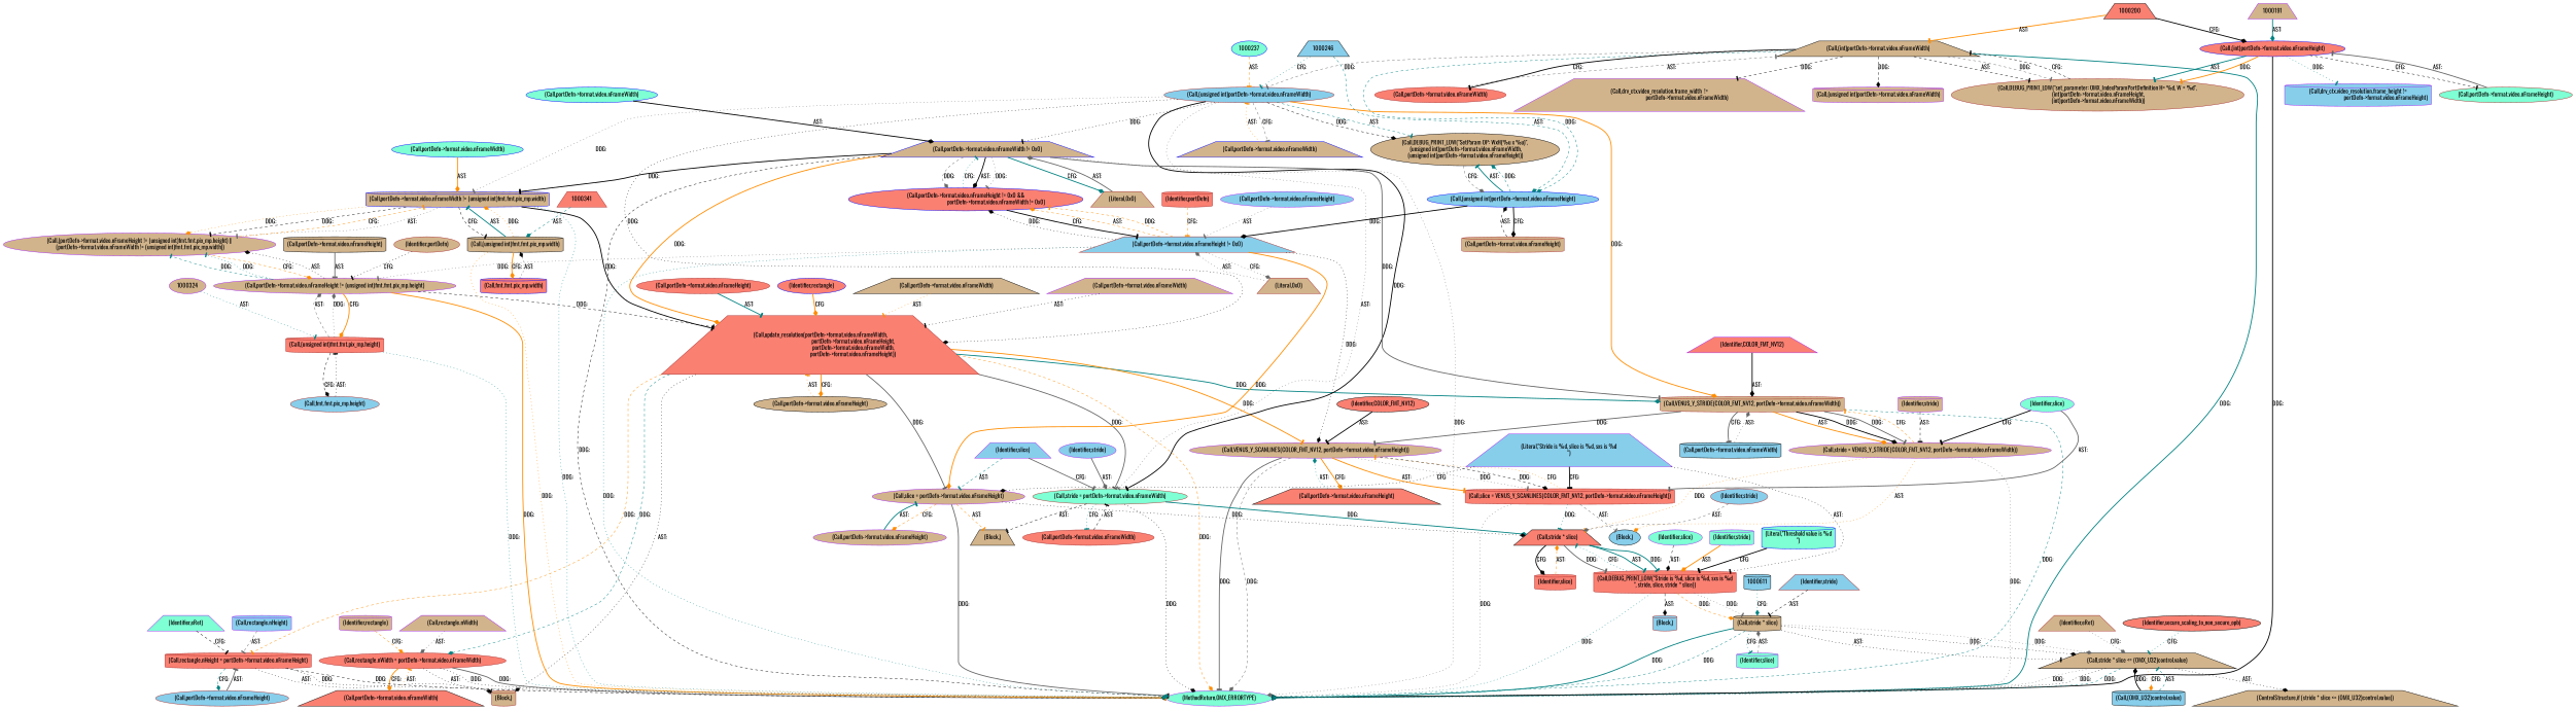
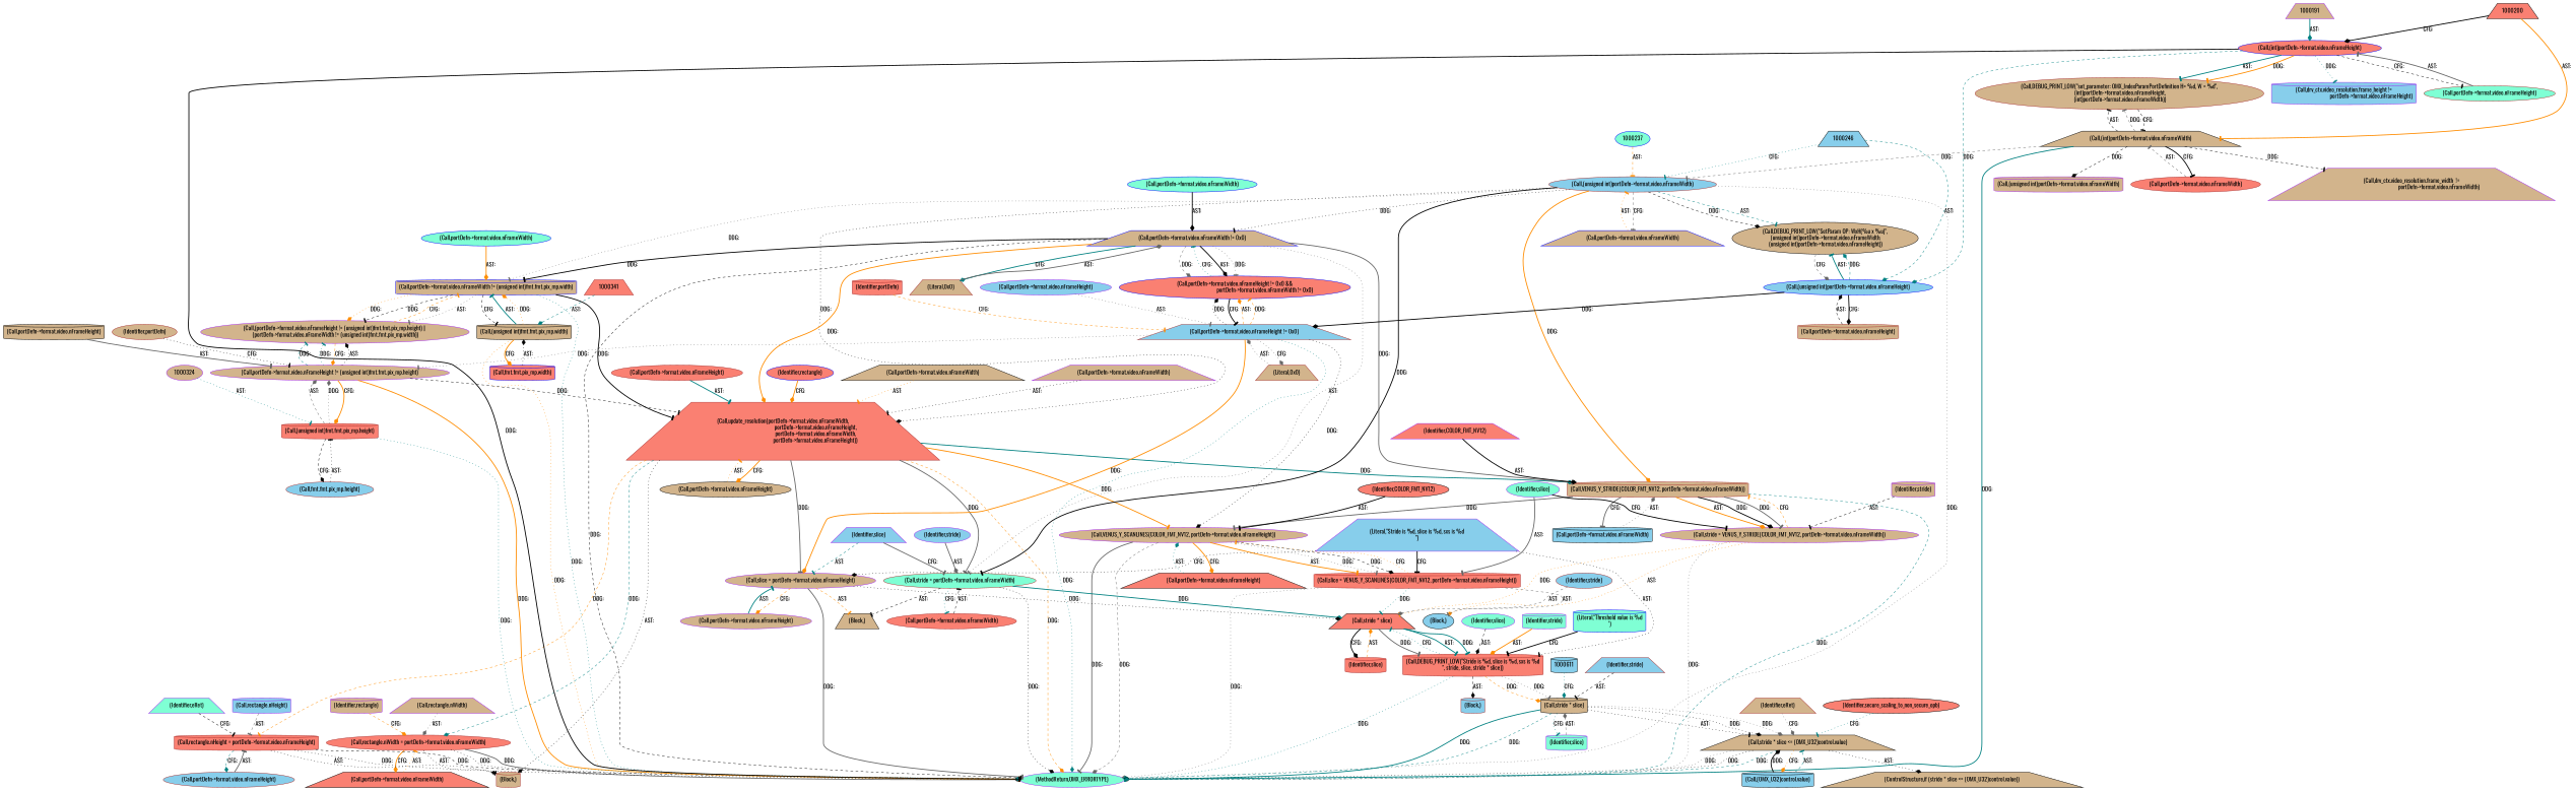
  digraph {
    fontname=Oswald
    node [color=brown fillcolor=tan fontname=Oswald shape=ellipse style=filled]
    edge [arrowhead=tee color=black fontname=Oswald style=dotted]
    n1 [fillcolor=salmon label="(Call,update_resolution(portDefn->format.video.nFrameWidth,\n                                                   portDefn->format.video.nFrameHeight,\n                                                   portDefn->format.video.nFrameWidth,\n                                                   portDefn->format.video.nFrameHeight))" shape=trapezium]
    n2 [fillcolor=salmon label="(Call,rectangle.nWidth = portDefn->format.video.nFrameWidth)"]
    n3 [fillcolor=salmon label="(Call,rectangle.nHeight = portDefn->format.video.nFrameHeight)" shape=cylinder]
    n4 [label="(Call,VENUS_Y_STRIDE(COLOR_FMT_NV12, portDefn->format.video.nFrameWidth))" shape=cylinder]
    n5 [color=purple label="(Call,VENUS_Y_SCANLINES(COLOR_FMT_NV12, portDefn->format.video.nFrameHeight))"]
    n6 [fillcolor=aquamarine label="(Call,stride = portDefn->format.video.nFrameWidth)"]
    n7 [color=purple label="(Call,slice = portDefn->format.video.nFrameHeight)"]
    n8 [color=black label="(Call,portDefn->format.video.nFrameHeight)"]
    n9 [color=purple fillcolor=aquamarine label="(MethodReturn,OMX_ERRORTYPE)"]
    n10 [label="(Block,)" shape=cylinder]
    n11 [color=black fillcolor=salmon label="(Call,portDefn->format.video.nFrameWidth)" shape=trapezium]
    n12 [fillcolor=skyblue label="(Call,portDefn->format.video.nFrameHeight)"]
    n13 [color=purple label="(Call,stride = VENUS_Y_STRIDE(COLOR_FMT_NV12, portDefn->format.video.nFrameWidth))"]
    n14 [color=black fillcolor=skyblue label="(Call,portDefn->format.video.nFrameWidth)" shape=cylinder]
    n15 [fillcolor=salmon label="(Call,slice = VENUS_Y_SCANLINES(COLOR_FMT_NV12, portDefn->format.video.nFrameHeight))" shape=cylinder]
    n16 [color=black fillcolor=salmon label="(Call,portDefn->format.video.nFrameHeight)" shape=trapezium]
    n17 [color=black fillcolor=salmon label="(Call,stride * slice)" shape=trapezium]
    n18 [fillcolor=salmon label="(Call,portDefn->format.video.nFrameWidth)"]
    n19 [color=black label="(Block,)" shape=trapezium]
    n20 [color=purple label="(Call,portDefn->format.video.nFrameHeight)"]
    n21 [color=blue label="(Call,portDefn->format.video.nFrameWidth != (unsigned int)fmt.fmt.pix_mp.width)" shape=cylinder]
    n22 [color=black label="(Call,(unsigned int)fmt.fmt.pix_mp.width)" shape=cylinder]
    n23 [color=purple label="(Call,(portDefn->format.video.nFrameHeight != (unsigned int)fmt.fmt.pix_mp.height) ||\n (portDefn->format.video.nFrameWidth != (unsigned int)fmt.fmt.pix_mp.width))"]
    n24 [color=blue fillcolor=salmon label="(Call,fmt.fmt.pix_mp.width)" shape=cylinder]
    n25 [color=purple label="(Call,portDefn->format.video.nFrameHeight != (unsigned int)fmt.fmt.pix_mp.height)"]
    n26 [fillcolor=skyblue label="(Call,(unsigned int)portDefn->format.video.nFrameWidth)"]
    n27 [color=blue label="(Call,portDefn->format.video.nFrameWidth != 0x0)" shape=trapezium]
    n28 [color=black label="(Call,DEBUG_PRINT_LOW(\"SetParam OP: WxH(%u x %u)\",\n (unsigned int)portDefn->format.video.nFrameWidth,\n (unsigned int)portDefn->format.video.nFrameHeight))"]
    n29 [color=blue label="(Call,portDefn->format.video.nFrameWidth)" shape=trapezium]
    n30 [color=blue fillcolor=salmon label="(Call,portDefn->format.video.nFrameHeight != 0x0 &&\n                                               portDefn->format.video.nFrameWidth != 0x0)"]
    n31 [label="(Literal,0x0)" shape=trapezium]
    n32 [color=blue fillcolor=skyblue label="(Call,(unsigned int)portDefn->format.video.nFrameHeight)"]
    n33 [color=black label="(Call,(int)portDefn->format.video.nFrameWidth)" shape=trapezium]
    n34 [fillcolor=salmon label="(Call,portDefn->format.video.nFrameWidth)"]
    n35 [label="(Call,DEBUG_PRINT_LOW(\"set_parameter: OMX_IndexParamPortDefinition H= %d, W = %d\",\n (int)portDefn->format.video.nFrameHeight,\n (int)portDefn->format.video.nFrameWidth))"]
    n36 [color=purple label="(Call,drv_ctx.video_resolution.frame_width  !=\n                                           portDefn->format.video.nFrameWidth)" shape=trapezium]
    n37 [color=purple label="(Call,(unsigned int)portDefn->format.video.nFrameWidth)" shape=cylinder]
    n38 [fillcolor=skyblue label="(Call,portDefn->format.video.nFrameHeight != 0x0)" shape=trapezium]
    n39 [fillcolor=salmon label="(Call,(unsigned int)fmt.fmt.pix_mp.height)" shape=cylinder]
    n40 [fillcolor=skyblue label="(Call,fmt.fmt.pix_mp.height)"]
    n41 [label="(Literal,0x0)" shape=trapezium]
    n42 [label="(Call,portDefn->format.video.nFrameHeight)" shape=cylinder]
    n43 [color=blue fillcolor=salmon label="(Call,(int)portDefn->format.video.nFrameHeight)"]
    n44 [color=purple fillcolor=skyblue label="(Call,drv_ctx.video_resolution.frame_height !=\n                                           portDefn->format.video.nFrameHeight)" shape=cylinder]
    n45 [fillcolor=aquamarine label="(Call,portDefn->format.video.nFrameHeight)"]
    n46 [color=black fillcolor=skyblue label="(Block,)"]
    n47 [fillcolor=salmon label="(Call,DEBUG_PRINT_LOW(\"Stride is %d, slice is %d, sxs is %d\n\", stride, slice, stride * slice))" shape=cylinder]
    n48 [fillcolor=salmon label="(Identifier,slice)" shape=cylinder]
    n49 [color=black label="(Call,stride * slice)" shape=cylinder]
    n50 [fillcolor=skyblue label="(Block,)" shape=cylinder]
    n51 [color=black label="(Call,stride * slice <= (OMX_U32)control.value)" shape=trapezium]
    n52 [color=purple fillcolor=aquamarine label="(Identifier,slice)" shape=cylinder]
    n53 [color=black label="(ControlStructure,if (stride * slice <= (OMX_U32)control.value))" shape=trapezium]
    n54 [color=black fillcolor=skyblue label="(Call,(OMX_U32)control.value)" shape=cylinder]
    n55 [color=purple fillcolor=skyblue label="(Identifier,stride)"]
    n56 [color=purple label="(Identifier,stride)" shape=cylinder]
    n57 [color=purple fillcolor=skyblue label="(Call,portDefn->format.video.nFrameHeight)"]
    n58 [color=purple label="(Identifier,rectangle)" shape=cylinder]
    n59 [color=purple fillcolor=skyblue label="(Call,rectangle.nHeight)" shape=cylinder]
    n60 [color=black label="(Call,portDefn->format.video.nFrameHeight)" shape=cylinder]
    n61 [color=purple fillcolor=skyblue label="(Literal,\"Stride is %d, slice is %d, sxs is %d\n\")" shape=trapezium]
    n62 [fillcolor=salmon label="(Call,portDefn->format.video.nFrameHeight)"]
    n63 [color=purple fillcolor=aquamarine label="(Identifier,slice)"]
    n64 [label="(Identifier,portDefn)"]
    n65 [color=black fillcolor=salmon label="(Identifier,COLOR_FMT_NV12)"]
    n66 [color=blue fillcolor=aquamarine label="(Call,portDefn->format.video.nFrameWidth)"]
    n67 [color=purple fillcolor=aquamarine label="(Identifier,stride)" shape=cylinder]
    n68 [color=purple fillcolor=aquamarine label="(Identifier,eRet)" shape=trapezium]
    n69 [color=purple fillcolor=salmon label="(Identifier,COLOR_FMT_NV12)" shape=trapezium]
    n70 [color=blue fillcolor=salmon label="(Identifier,rectangle)"]
    n71 [color=purple label="(Call,rectangle.nWidth)" shape=trapezium]
    n72 [color=purple fillcolor=skyblue label="(Identifier,slice)" shape=trapezium]
    n73 [fillcolor=salmon label="(Identifier,portDefn)" shape=cylinder]
    n74 [color=blue fillcolor=aquamarine label="(Call,portDefn->format.video.nFrameWidth)"]
    n75 [color=black fillcolor=salmon label="(Identifier,secure_scaling_to_non_secure_opb)"]
    n76 [color=purple fillcolor=aquamarine label="(Identifier,slice)"]
    n77 [fillcolor=skyblue label="(Identifier,stride)"]
    n78 [fillcolor=skyblue label="(Identifier,stride)" shape=trapezium]
    n79 [color=black label="(Call,portDefn->format.video.nFrameWidth)" shape=trapezium]
    n80 [label="(Identifier,eRet)" shape=trapezium]
    n81 [color=purple label="(Call,portDefn->format.video.nFrameWidth)" shape=trapezium]
    n82 [color=blue fillcolor=aquamarine label="(Literal,\"Threshold value is %d\n\")" shape=cylinder]
    1000237 [color=blue fillcolor=aquamarine]
    1000246 [color=black fillcolor=skyblue shape=trapezium]
    1000200 [color=black fillcolor=salmon shape=trapezium]
    1000341 [fillcolor=salmon shape=trapezium]
    1000191 [color=purple shape=trapezium]
    1000324 [color=purple]
    1000611 [color=black fillcolor=skyblue shape=cylinder]
    n1 -> n2 [arrowhead=diamond color=teal label="DDG: " style=dashed]
    n1 -> n3 [color=darkorange label="DDG: " style=dashed]
    n1 -> n4 [arrowhead=diamond color=teal label="DDG: " style=bold]
    n1 -> n5 [color=darkorange label="DDG: " style=bold]
    n1 -> n6 [color=gray40 label="DDG: " style=bold]
    n1 -> n7 [color=gray40 label="DDG: " style=bold]
    n1 -> n8 [arrowhead=diamond color=darkorange label="CFG: " style=bold]
    n1 -> n9 [arrowhead=diamond color=darkorange label="DDG: " style=dashed]
    n1 -> n10 [arrowhead=diamond label="AST: "]
    n2 -> n9 [arrowhead=diamond color=gray40 label="DDG: " style=bold]
    n2 -> n9 [arrowhead=diamond label="DDG: "]
    n2 -> n10 [label="AST: "]
    n2 -> n11 [arrowhead=diamond color=darkorange label="CFG: " style=bold]
    n3 -> n9 [label="DDG: " style=dashed]
    n3 -> n9 [arrowhead=diamond label="DDG: "]
    n3 -> n10 [arrowhead=diamond label="AST: "]
    n3 -> n12 [arrowhead=diamond color=teal label="CFG: " style=dashed]
    n4 -> n5 [color=gray40 label="DDG: " style=bold]
    n4 -> n9 [color=teal label="DDG: " style=dashed]
    n4 -> n13 [arrowhead=diamond color=darkorange label="AST: " style=bold]
    n4 -> n13 [arrowhead=diamond label="DDG: " style=bold]
    n4 -> n13 [color=gray40 label="DDG: " style=bold]
    n4 -> n14 [color=gray40 label="CFG: " style=bold]
    n5 -> n9 [arrowhead=diamond color=gray40 label="DDG: " style=dashed]
    n5 -> n9 [color=gray40 label="DDG: " style=bold]
    n5 -> n15 [color=darkorange label="AST: " style=bold]
    n5 -> n15 [color=gray40 label="DDG: "]
    n5 -> n15 [arrowhead=diamond label="DDG: " style=dashed]
    n5 -> n16 [arrowhead=diamond color=darkorange label="CFG: " style=bold]
    n6 -> n9 [arrowhead=diamond label="DDG: "]
    n6 -> n17 [arrowhead=diamond color=teal label="DDG: " style=bold]
    n6 -> n18 [color=teal label="CFG: "]
    n6 -> n19 [label="AST: " style=dashed]
    n7 -> n9 [color=gray40 label="DDG: " style=bold]
    n7 -> n17 [arrowhead=diamond label="DDG: "]
    n7 -> n19 [color=darkorange label="AST: " style=dashed]
    n7 -> n20 [arrowhead=diamond color=darkorange label="CFG: " style=dashed]
    n8 -> n1 [color=darkorange label="AST: "]
    n11 -> n2 [color=darkorange label="AST: "]
    n12 -> n3 [color=gray40 label="AST: " style=bold]
    n13 -> n4 [color=darkorange label="CFG: " style=dashed]
    n13 -> n9 [arrowhead=diamond color=gray40 label="DDG: "]
    n13 -> n17 [color=darkorange label="DDG: "]
    n13 -> n46 [arrowhead=diamond color=darkorange label="AST: "]
    n14 -> n4 [arrowhead=diamond color=gray40 label="AST: "]
    n15 -> n5 [color=darkorange label="CFG: "]
    n15 -> n9 [arrowhead=diamond color=gray40 label="DDG: "]
    n15 -> n17 [color=teal label="DDG: "]
    n15 -> n46 [color=gray40 label="AST: " style=dashed]
    n16 -> n5 [arrowhead=diamond color=teal label="AST: "]
    n17 -> n47 [color=teal label="AST: " style=bold]
    n17 -> n47 [color=teal label="DDG: " style=bold]
    n17 -> n47 [color=gray40 label="DDG: " style=bold]
    n17 -> n48 [arrowhead=diamond label="CFG: " style=bold]
    n18 -> n6 [label="AST: " style=dashed]
    n20 -> n7 [color=teal label="AST: " style=bold]
    n21 -> n1 [label="DDG: " style=bold]
    n21 -> n9 [color=teal label="DDG: "]
    n21 -> n22 [label="CFG: " style=dashed]
    n21 -> n23 [color=gray40 label="AST: "]
    n21 -> n23 [arrowhead=diamond color=darkorange label="DDG: "]
    n21 -> n23 [label="DDG: " style=dashed]
    n22 -> n9 [color=darkorange label="DDG: "]
    n22 -> n21 [color=teal label="AST: " style=bold]
    n22 -> n21 [arrowhead=diamond color=darkorange label="DDG: "]
    n22 -> n24 [arrowhead=diamond color=darkorange label="CFG: " style=bold]
    n23 -> n21 [color=darkorange label="CFG: " style=dashed]
    n23 -> n25 [arrowhead=diamond color=darkorange label="CFG: " style=dashed]
    n24 -> n22 [arrowhead=diamond label="AST: "]
    n25 -> n1 [label="DDG: " style=dashed]
    n25 -> n9 [color=darkorange label="DDG: " style=bold]
    n25 -> n23 [arrowhead=diamond label="AST: "]
    n25 -> n23 [color=teal label="DDG: " style=dashed]
    n25 -> n23 [color=teal label="DDG: "]
    n25 -> n39 [arrowhead=diamond color=darkorange label="CFG: " style=bold]
    n26 -> n1 [arrowhead=diamond label="DDG: "]
    n26 -> n4 [arrowhead=diamond color=darkorange label="DDG: " style=bold]
    n26 -> n6 [label="DDG: " style=bold]
    n26 -> n9 [arrowhead=diamond color=gray40 label="DDG: "]
    n26 -> n21 [color=gray40 label="DDG: "]
    n26 -> n27 [label="DDG: "]
    n26 -> n28 [color=teal label="AST: " style=dashed]
    n26 -> n28 [arrowhead=diamond label="DDG: " style=dashed]
    n26 -> n29 [color=gray40 label="CFG: " style=dashed]
    n27 -> n1 [arrowhead=diamond color=darkorange label="DDG: " style=bold]
    n27 -> n4 [color=gray40 label="DDG: " style=bold]
    n27 -> n6 [color=gray40 label="AST: "]
    n27 -> n9 [label="DDG: " style=dashed]
    n27 -> n21 [label="DDG: " style=bold]
    n27 -> n30 [arrowhead=diamond label="AST: " style=bold]
    n27 -> n30 [color=gray40 label="DDG: "]
    n27 -> n30 [arrowhead=diamond color=gray40 label="DDG: " style=dashed]
    n27 -> n31 [arrowhead=diamond color=teal label="CFG: " style=bold]
    n28 -> n32 [arrowhead=diamond color=gray40 label="CFG: " style=dashed]
    n29 -> n26 [color=darkorange label="AST: "]
    n30 -> n27 [color=teal label="CFG: "]
    n30 -> n38 [label="CFG: " style=bold]
    n31 -> n27 [arrowhead=diamond color=gray40 label="AST: " style=bold]
    n32 -> n28 [color=teal label="AST: " style=bold]
    n32 -> n28 [arrowhead=diamond color=teal label="DDG: " style=dashed]
    n32 -> n38 [arrowhead=diamond label="DDG: " style=bold]
    n32 -> n42 [arrowhead=diamond label="CFG: " style=bold]
    n33 -> n9 [color=teal label="DDG: " style=bold]
    n33 -> n26 [color=gray40 label="DDG: " style=dashed]
    n33 -> n34 [label="CFG: " style=bold]
    n33 -> n35 [label="AST: " style=dashed]
    n33 -> n35 [color=gray40 label="DDG: " style=dashed]
    n33 -> n36 [label="DDG: " style=dashed]
    n33 -> n37 [arrowhead=diamond label="DDG: " style=dashed]
    n34 -> n33 [color=gray40 label="AST: " style=dashed]
    n35 -> n33 [label="CFG: " style=dashed]
    n38 -> n5 [arrowhead=diamond label="DDG: "]
    n38 -> n7 [arrowhead=diamond color=darkorange label="DDG: " style=bold]
    n38 -> n9 [arrowhead=diamond color=teal label="DDG: "]
    n38 -> n25 [color=gray40 label="DDG: "]
    n38 -> n30 [arrowhead=diamond color=darkorange label="AST: " style=dashed]
    n38 -> n30 [color=darkorange label="DDG: " style=dashed]
    n38 -> n30 [arrowhead=diamond label="DDG: "]
    n38 -> n41 [arrowhead=diamond color=gray40 label="CFG: "]
    n39 -> n9 [arrowhead=diamond color=teal label="DDG: "]
    n39 -> n25 [arrowhead=diamond color=gray40 label="AST: " style=dashed]
    n39 -> n25 [arrowhead=diamond color=gray40 label="DDG: "]
    n39 -> n40 [arrowhead=diamond label="CFG: " style=dashed]
    n40 -> n39 [label="AST: "]
    n41 -> n38 [arrowhead=diamond color=gray40 label="AST: "]
    n42 -> n32 [arrowhead=diamond label="AST: " style=dashed]
    n43 -> n9 [label="DDG: " style=bold]
-   n33 -> n32 [arrowhead=diamond color=teal label="DDG: " style=dashed]
+   n43 -> n32 [arrowhead=diamond color=teal label="DDG: " style=dashed]
    n43 -> n35 [color=teal label="AST: " style=bold]
    n43 -> n35 [color=darkorange label="DDG: " style=bold]
    n43 -> n44 [color=teal label="DDG: "]
    n43 -> n45 [label="CFG: " style=dashed]
    n45 -> n43 [color=gray40 label="AST: " style=bold]
    n47 -> n9 [arrowhead=diamond color=teal label="DDG: "]
    n47 -> n17 [color=teal label="CFG: "]
    n47 -> n49 [color=gray40 label="DDG: "]
    n47 -> n49 [arrowhead=diamond color=darkorange label="DDG: " style=dashed]
    n47 -> n50 [arrowhead=diamond label="AST: " style=dashed]
    n48 -> n17 [arrowhead=diamond color=darkorange label="AST: " style=dashed]
    n49 -> n9 [color=teal label="DDG: " style=bold]
    n49 -> n9 [arrowhead=diamond color=teal label="DDG: " style=dashed]
    n49 -> n51 [label="AST: "]
    n49 -> n51 [arrowhead=diamond label="DDG: "]
    n49 -> n51 [arrowhead=diamond color=gray40 label="DDG: "]
    n49 -> n52 [color=teal label="CFG: "]
    n51 -> n9 [arrowhead=diamond color=gray40 label="DDG: "]
    n51 -> n9 [arrowhead=diamond label="DDG: "]
    n51 -> n9 [arrowhead=diamond color=teal label="DDG: " style=dashed]
    n51 -> n53 [arrowhead=diamond label="AST: "]
    n51 -> n54 [arrowhead=diamond color=darkorange label="CFG: "]
    n52 -> n49 [arrowhead=diamond color=gray40 label="AST: " style=dashed]
    n54 -> n51 [color=teal label="AST: " style=dashed]
    n54 -> n51 [arrowhead=diamond label="DDG: " style=bold]
    n55 -> n6 [arrowhead=diamond color=gray40 label="AST: " style=bold]
    n56 -> n13 [label="AST: " style=dashed]
    n57 -> n38 [color=gray40 label="AST: "]
    n58 -> n2 [arrowhead=diamond color=darkorange label="CFG: " style=dashed]
    n59 -> n3 [color=gray40 label="AST: " style=dashed]
    n60 -> n25 [color=gray40 label="AST: " style=bold]
    n61 -> n7 [arrowhead=diamond label="CFG: "]
    n61 -> n15 [label="CFG: " style=bold]
    n61 -> n47 [label="AST: "]
    n62 -> n1 [color=teal label="AST: " style=bold]
    n63 -> n47 [arrowhead=diamond label="AST: " style=dashed]
    n64 -> n25 [label="CFG: "]
    n65 -> n5 [label="AST: " style=bold]
    n66 -> n21 [arrowhead=diamond color=darkorange label="AST: " style=bold]
    n67 -> n47 [arrowhead=diamond color=darkorange label="AST: " style=bold]
    n68 -> n3 [label="CFG: " style=dashed]
    n69 -> n4 [arrowhead=diamond label="AST: " style=bold]
    n70 -> n1 [arrowhead=diamond color=darkorange label="CFG: " style=bold]
    n71 -> n2 [arrowhead=diamond color=gray40 label="AST: "]
    n72 -> n6 [color=gray40 label="CFG: " style=bold]
    n72 -> n7 [color=teal label="AST: " style=dashed]
    n73 -> n38 [color=darkorange label="CFG: " style=dashed]
    n74 -> n27 [arrowhead=diamond label="AST: " style=bold]
    n75 -> n51 [color=teal label="CFG: "]
    n76 -> n13 [label="CFG: " style=bold]
    n76 -> n15 [color=gray40 label="AST: " style=bold]
    n77 -> n17 [arrowhead=diamond color=gray40 label="AST: " style=dashed]
    n78 -> n49 [label="AST: " style=dashed]
    n79 -> n1 [color=darkorange label="AST: "]
    n80 -> n51 [arrowhead=diamond color=gray40 label="CFG: "]
    n81 -> n1 [label="AST: "]
    n82 -> n47 [label="CFG: " style=bold]
    1000237 -> n26 [color=darkorange label="AST: " style=dashed]
    1000246 -> n26 [color=teal label="CFG: "]
    1000246 -> n32 [arrowhead=diamond color=teal label="AST: " style=dashed]
    1000200 -> n33 [color=darkorange label="AST: " style=bold]
    1000200 -> n43 [arrowhead=diamond label="CFG: " style=bold]
    1000341 -> n22 [arrowhead=diamond color=teal label="AST: " style=dashed]
    1000191 -> n43 [arrowhead=diamond color=teal label="AST: " style=bold]
    1000324 -> n39 [color=teal label="AST: "]
    1000611 -> n49 [arrowhead=diamond color=teal label="CFG: "]
  }
